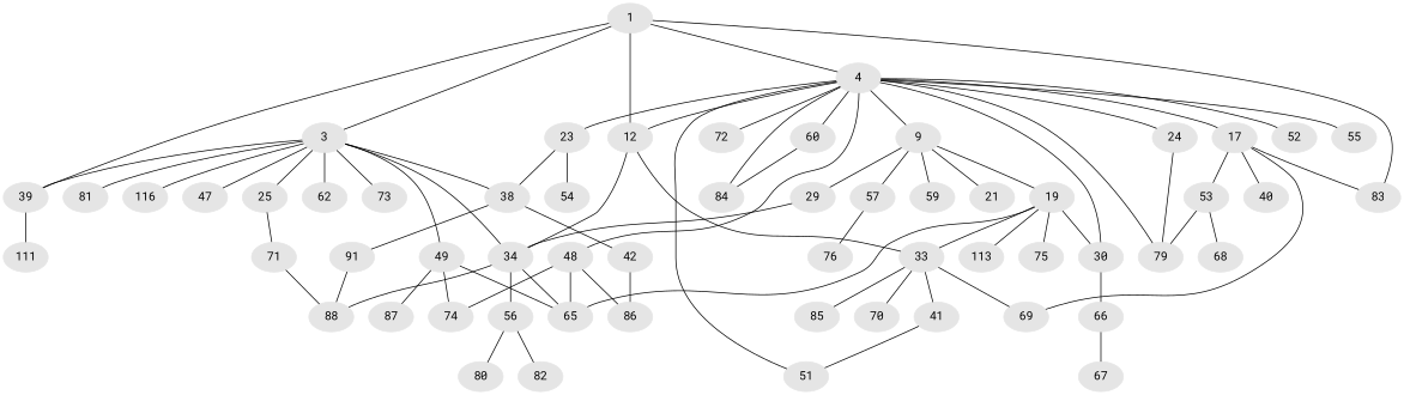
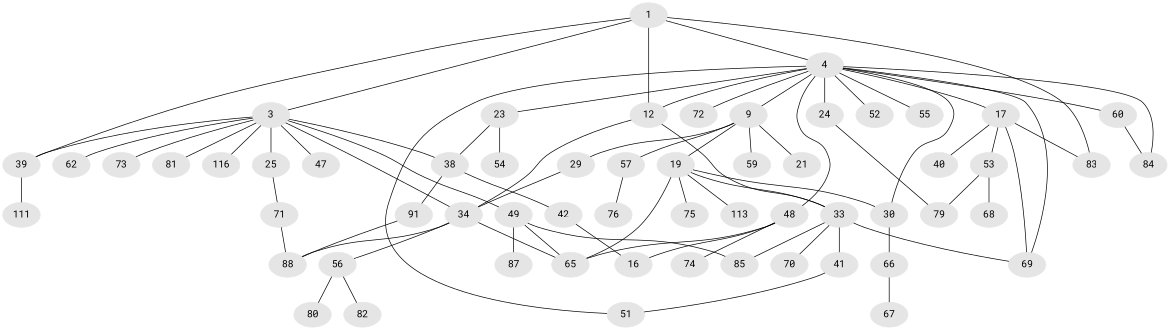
  graph {
    fontname="Roboto Mono"
    node [color=gray90 fontname="Roboto Mono" style=filled]
    edge [fontname="Roboto Mono"]
    1 [super="+2+7"]
    3 [super="+22+14+8+70+11"]
    4 [super="+6+5"]
    12 [super="+13+26+27"]
    39 [super="+92+45"]
    83
    25 [super="+106+112"]
    34 [super="+35"]
    38
    47
    49 [super="+64"]
    62
    73
    81
    116
    9 [super="+16"]
    17 [super="+36+20"]
    23 [super="+32"]
    24 [super="+96+43"]
    30 [super="+50"]
    48
    51 [super="+93"]
    52
    55
    60 [super="+108"]
    69
    72
    84
    33 [super="+115"]
    111
    71
    56 [super="+61+77"]
    65
    88 [super="+100+89"]
    42 [super="+118"]
    91
    85 [super="+90"]
    87
    29
    19 [super="+63+37"]
    21
    57
    59
    40
    53 [super="+105"]
    54
    79
    66
-   86 [super="+102"]
+   86 [super="+102" label=16]
    74
    80
    82
    75
    113
    76
    41 [super="+46+58"]
    n57 [label=70]
    68
    67
    1 -- 3
    1 -- 4
    1 -- 12
    1 -- 39
    1 -- 83
    3 -- 39
    3 -- 25
    3 -- 34
    3 -- 38
    3 -- 47
    3 -- 49
    3 -- 62
    3 -- 73
    3 -- 81
    3 -- 116
    4 -- 12
    4 -- 9
    4 -- 17
    4 -- 23
    4 -- 24
    4 -- 30
    4 -- 48
    4 -- 51
    4 -- 52
    4 -- 55
    4 -- 60
-   4 -- 79
+   4 -- 69
    4 -- 72
    4 -- 84
    12 -- 34
    12 -- 33
    39 -- 111
    25 -- 71
    34 -- 56
    34 -- 65
    34 -- 88
    38 -- 42
    38 -- 91
    49 -- 65
-   49 -- 74
+   49 -- 85
    49 -- 87
    9 -- 29
    9 -- 19
    9 -- 21
    9 -- 57
    9 -- 59
    17 -- 83
    17 -- 69
    17 -- 40
    17 -- 53
    23 -- 38
    23 -- 54
    24 -- 79
    30 -- 66
    48 -- 65
    48 -- 86
    48 -- 74
    60 -- 84
    33 -- 69
    33 -- 85
    33 -- 41
    33 -- n57
    71 -- 88
    56 -- 80
    56 -- 82
    42 -- 86
    91 -- 88
    29 -- 34
    19 -- 30
    19 -- 33
    19 -- 65
    19 -- 75
    19 -- 113
    57 -- 76
    53 -- 79
    53 -- 68
    66 -- 67
    41 -- 51
  }
